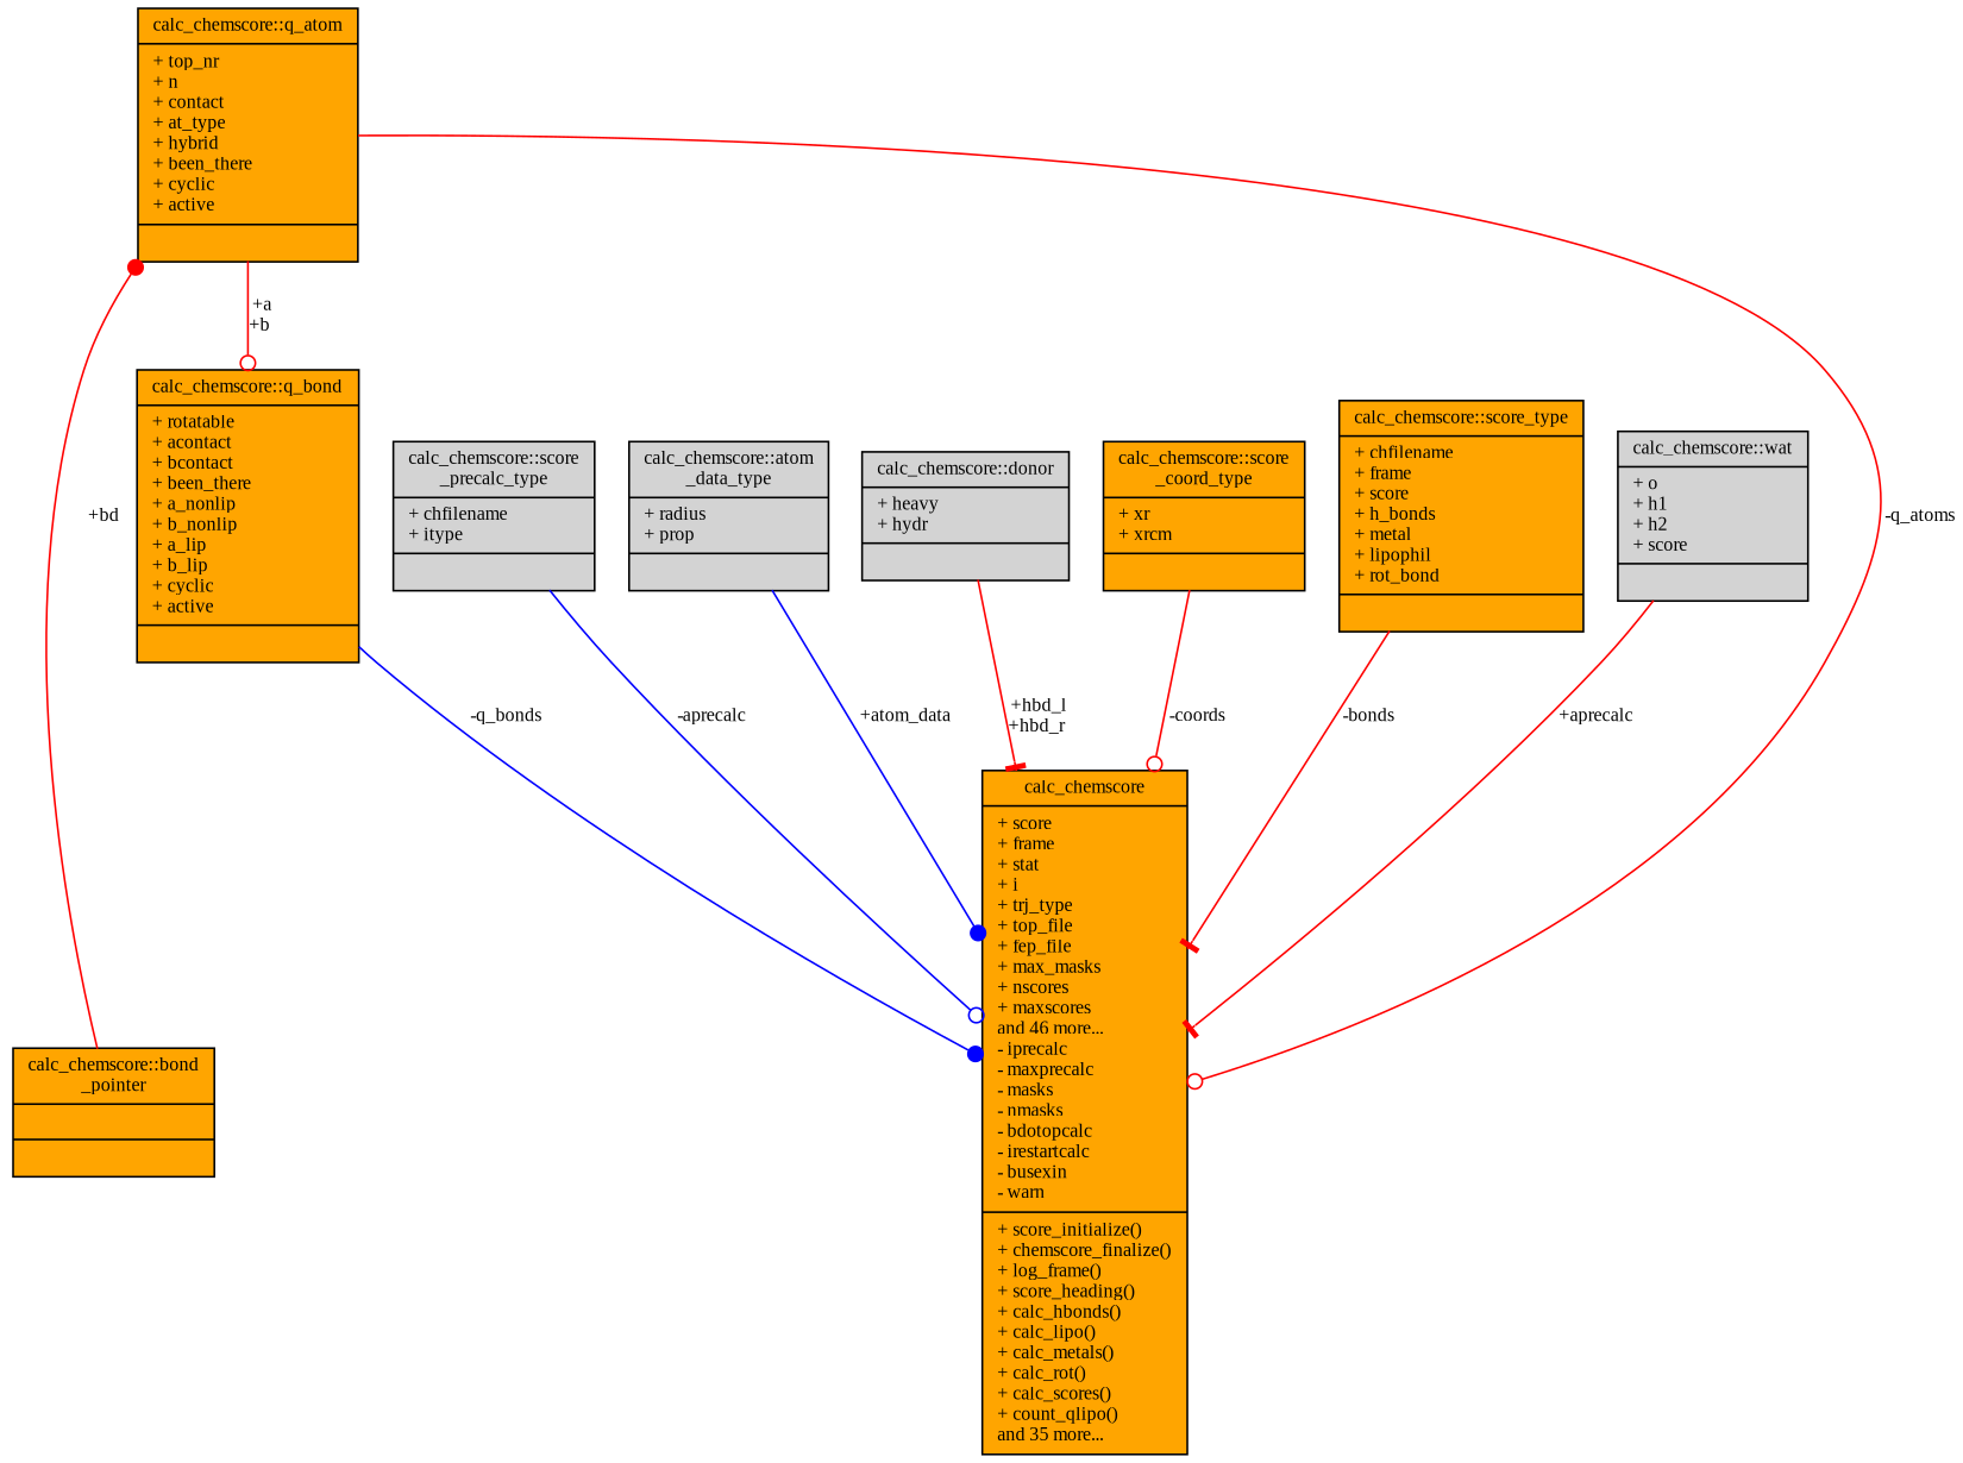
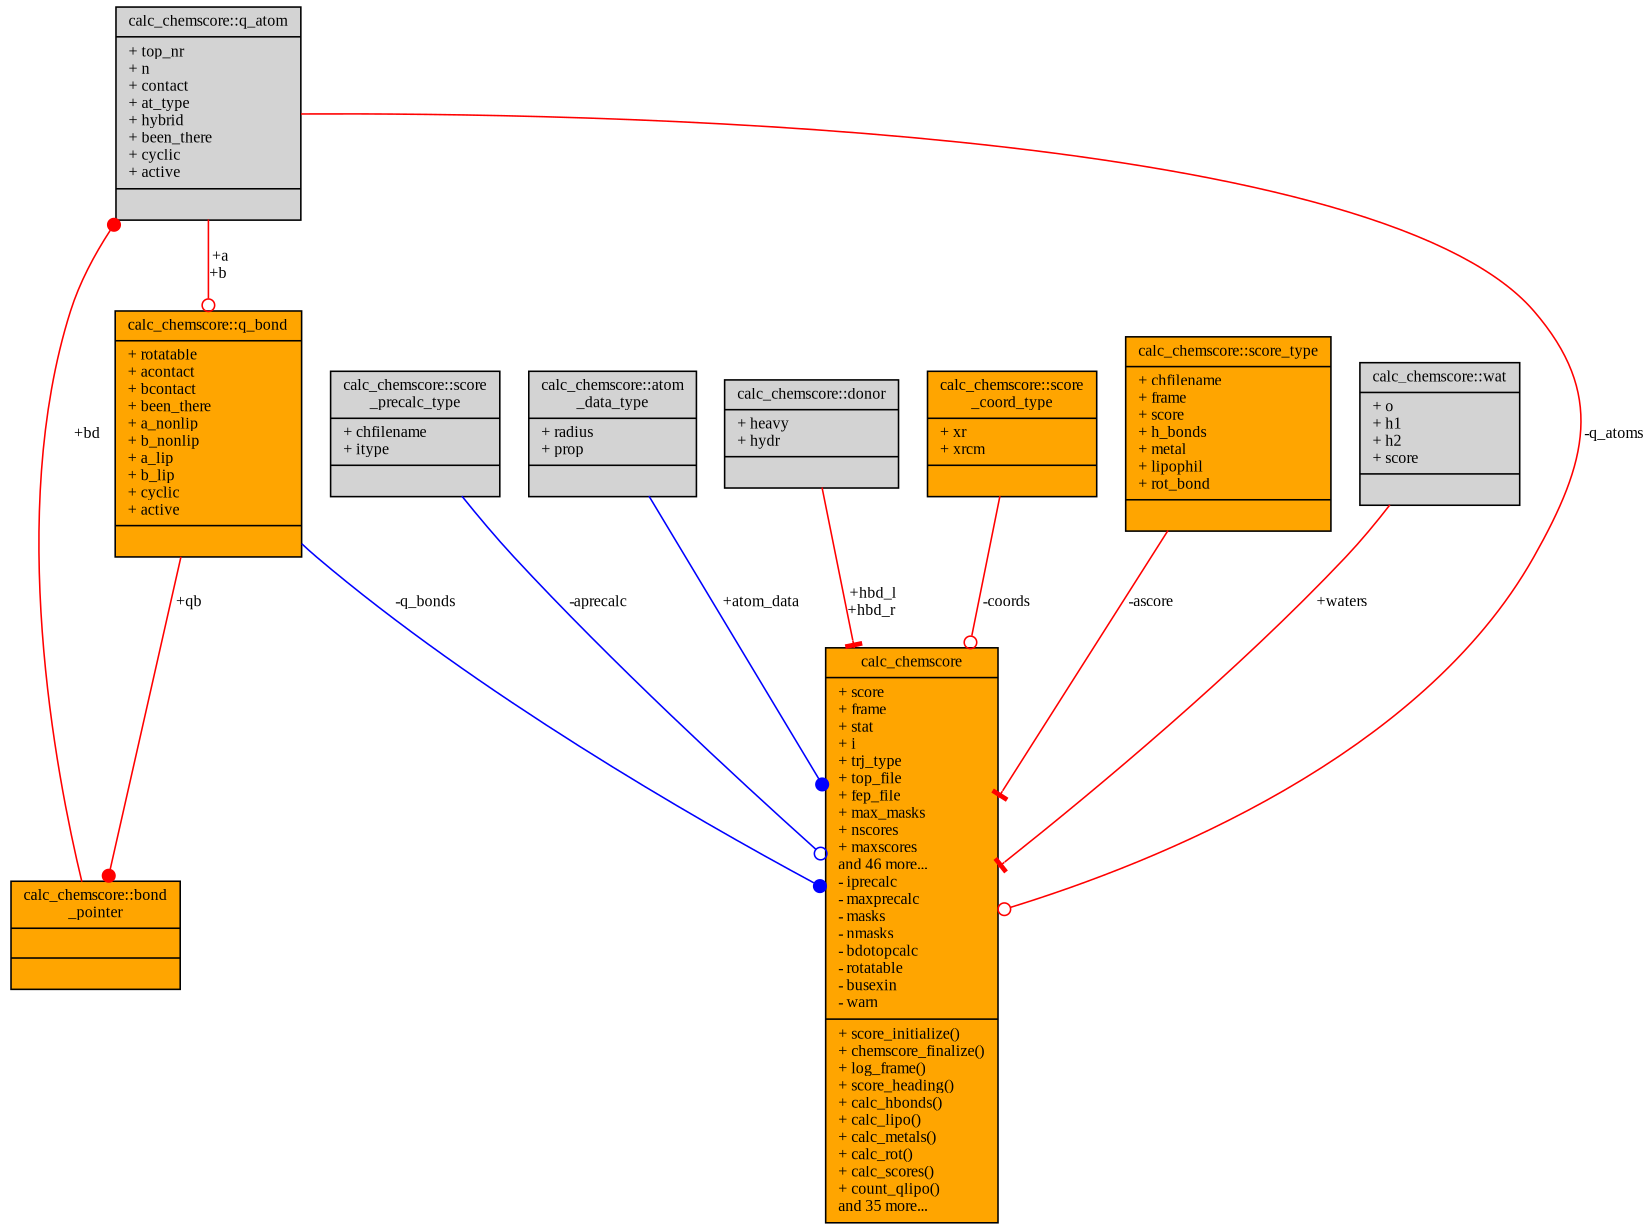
  digraph {
    fontname="Liberation Serif"
    node [color=black fillcolor=orange fontname="Liberation Serif" fontsize=10 shape=record style=filled]
    edge [arrowhead=odot color=red fontname="Liberation Serif" fontsize=10 labelfontname=Helvetica labelfontsize=10 style=solid]
-   n1 [fontcolor=black height=0.2 label="{calc_chemscore\n|+ score\l+ frame\l+ stat\l+ i\l+ trj_type\l+ top_file\l+ fep_file\l+ max_masks\l+ nscores\l+ maxscores\land 46 more...\l- iprecalc\l- maxprecalc\l- masks\l- nmasks\l- bdotopcalc\l- irestartcalc\l- busexin\l- warn\l|+ score_initialize()\l+ chemscore_finalize()\l+ log_frame()\l+ score_heading()\l+ calc_hbonds()\l+ calc_lipo()\l+ calc_metals()\l+ calc_rot()\l+ calc_scores()\l+ count_qlipo()\land 35 more...\l}" width=0.4]
+   n1 [fontcolor=black height=0.2 label="{calc_chemscore\n|+ score\l+ frame\l+ stat\l+ i\l+ trj_type\l+ top_file\l+ fep_file\l+ max_masks\l+ nscores\l+ maxscores\land 46 more...\l- iprecalc\l- maxprecalc\l- masks\l- nmasks\l- bdotopcalc\l- rotatable\l- busexin\l- warn\l|+ score_initialize()\l+ chemscore_finalize()\l+ log_frame()\l+ score_heading()\l+ calc_hbonds()\l+ calc_lipo()\l+ calc_metals()\l+ calc_rot()\l+ calc_scores()\l+ count_qlipo()\land 35 more...\l}" width=0.4]
    n2 [fillcolor=lightgrey height=0.2 label="{calc_chemscore::wat\n|+ o\l+ h1\l+ h2\l+ score\l|}" width=0.4]
-   n3 [height=0.2 label="{calc_chemscore::q_atom\n|+ top_nr\l+ n\l+ contact\l+ at_type\l+ hybrid\l+ been_there\l+ cyclic\l+ active\l|}" width=0.4]
+   n3 [fillcolor=lightgrey height=0.2 label="{calc_chemscore::q_atom\n|+ top_nr\l+ n\l+ contact\l+ at_type\l+ hybrid\l+ been_there\l+ cyclic\l+ active\l|}" width=0.4]
    n4 [height=0.2 label="{calc_chemscore::q_bond\n|+ rotatable\l+ acontact\l+ bcontact\l+ been_there\l+ a_nonlip\l+ b_nonlip\l+ a_lip\l+ b_lip\l+ cyclic\l+ active\l|}" width=0.4]
    n5 [height=0.2 label="{calc_chemscore::bond\l_pointer\n||}" width=0.4]
    n6 [fillcolor=lightgrey height=0.2 label="{calc_chemscore::score\l_precalc_type\n|+ chfilename\l+ itype\l|}" width=0.4]
    n7 [fillcolor=lightgrey height=0.2 label="{calc_chemscore::atom\l_data_type\n|+ radius\l+ prop\l|}" width=0.4]
    n8 [fillcolor=lightgrey height=0.2 label="{calc_chemscore::donor\n|+ heavy\l+ hydr\l|}" width=0.4]
    n9 [height=0.2 label="{calc_chemscore::score\l_coord_type\n|+ xr\l+ xrcm\l|}" width=0.4]
    n10 [height=0.2 label="{calc_chemscore::score_type\n|+ chfilename\l+ frame\l+ score\l+ h_bonds\l+ metal\l+ lipophil\l+ rot_bond\l|}" width=0.4]
-   n2 -> n1 [arrowhead=tee label=" +aprecalc"]
+   n2 -> n1 [arrowhead=tee label=" +waters"]
    n3 -> n1 [label=" -q_atoms"]
    n3 -> n4 [label=" +a\n+b"]
    n4 -> n1 [arrowhead=dot color=blue label=" -q_bonds"]
+   n4 -> n5 [arrowhead=dot label=" +qb"]
    n5 -> n3 [arrowhead=dot label=" +bd"]
    n6 -> n1 [color=blue label=" -aprecalc"]
    n7 -> n1 [arrowhead=dot color=blue label=" +atom_data"]
    n8 -> n1 [arrowhead=tee label=" +hbd_l\n+hbd_r"]
    n9 -> n1 [label=" -coords"]
-   n10 -> n1 [arrowhead=tee label=" -bonds"]
+   n10 -> n1 [arrowhead=tee label=" -ascore"]
  }
